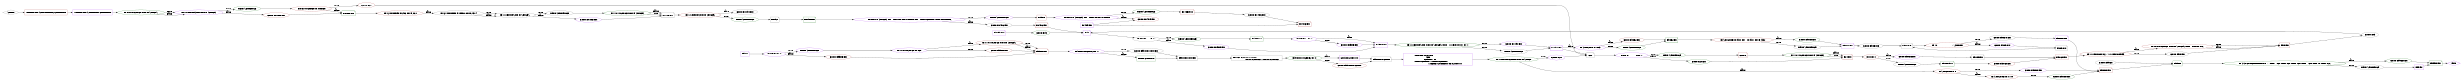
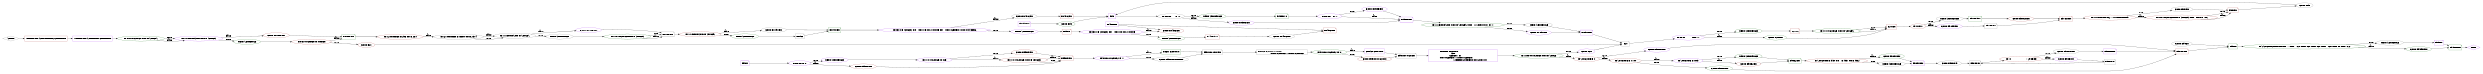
  digraph {
    rankdir=LR
    node [color=purple shape=ellipse]
    n1 [color=gray40 label=START shape=diamond]
    n2 [color=brown label="WHENEVER SQLWARNING CONTINUE" shape=box]
    n3 [label="WHENEVER SQLERROR CONTINUE" shape=box]
    n4 [color=darkgreen label="IF ZY01-YCOPCB NOT = SPACES"]
    n5 [label="IF WWBR-XRSTID NOT = SPACES"]
    n6 [color=darkgreen label="NEXT SENTENCE"]
    n7 [color=brown label="GOTO F0XHD-FN"]
    n8 [color=brown label="IF PC00-YCTREP = 'ARRET'"]
    n9 [color=darkgreen label="F0XHD-FN" shape=note]
    n10 [color=brown label="GOTO F20"]
    n11 [color=brown label="IF ZJ1A-YAIRET = 256 OR = 260"]
    n12 [color=gray40 label=F20 shape=note]
    n13 [label="IF FT =            ALL '1'"]
    n14 [color=gray40 label="IF ZJ1A-YAIRET = ZERO OR = 2304"]
    n15 [color=gray40 label="GOTO F99EA"]
    n16 [color=darkgreen label=F99EA shape=note]
    n17 [color=gray40 label="IF WWBR-XRSTID = SPACES"]
    n18 [color=darkgreen label="IF S-SPCB-XCORET NOT = '  ' AND   'GE' AND 'GB' AND 'GK' AND   'GA' AND 'II' AND 'GG'"]
    n19 [color=gray40 label="NEXT SENTENCE"]
    n20 [label="GOTO F0ZRB-FN"]
    n21 [color=darkgreen label="IF Z101-YCOPCB NOT = SPACES"]
    n22 [color=gray40 label="F0ZRB-FN" shape=note]
    n23 [color=brown label="IF WWBR-XRSTID = SPACES"]
    n24 [color=darkgreen label="NEXT SENTENCE"]
    n25 [color=gray40 label="GOTO F0Z90-FN"]
    n26 [color=gray40 label=F0Z92 shape=note]
    n27 [color=darkgreen label="F0Z90-FN" shape=note]
    n28 [label="IF AP00 = SPACES OR    AP00 = LOW-VALUE OR    AP00-CERETV NOT NUMERIC"]
    n29 [label="NEXT SENTENCE"]
    n30 [color=gray40 label="GOTO F04PC-FN"]
    n31 [color=brown label=F05PE shape=note]
    n32 [color=brown label="F04PC-FN" shape=note]
    n33 [label="IF AP00 = SPACES OR    AP00 = LOW-VALUE"]
    n34 [label=F05 shape=note]
    n35 [color=darkgreen label="NEXT SENTENCE"]
    n36 [color=brown label="GOTO F04PE-FN"]
    n37 [color=brown label="F04PE-900" shape=note]
    n38 [color=gray40 label="GOTO F04PG-FN"]
    n39 [label="F04PE-FN" shape=note]
    n40 [color=brown label="F04PG-FN" shape=note]
    n41 [color=gray40 label="IF RB-FT       = '0'"]
    n42 [color=darkgreen label="NEXT SENTENCE"]
    n43 [label="GOTO F05RB-FN"]
    n44 [color=darkgreen label="F05RB-10" shape=note]
    n45 [label="F05RB-FN" shape=note]
    n46 [label="IF RB-FT    = '1'"]
    n47 [color=darkgreen label="IF WWBR-XRSTID NOT = SPACES AND   WWBR-ZA001 = '1'"]
    n48 [label="GOTO F05RB-FN"]
    n49 [color=gray40 label="NEXT SENTENCE"]
    n50 [label="GOTO F1090-FN"]
    n51 [label="F1090-FN" shape=note]
    n52 [color=darkgreen label="NEXT SENTENCE"]
    n53 [color=darkgreen label="GOTO F20-FN"]
    n54 [color=brown label=F20PC shape=note]
    n55 [color=brown label="F20-FN" shape=note]
    n56 [color=darkgreen label="IF Z101-YCOPCB NOT = SPACES"]
    n57 [color=brown label="IF IK = 0"]
    n58 [color=gray40 label="NEXT SENTENCE"]
    n59 [label="GOTO F50FF-FN"]
    n60 [color=darkgreen label="F50FF-900" shape=note]
    n61 [color=gray40 label="F50FF-FN" shape=note]
    n62 [color=brown label="GOTO F50GL-FN"]
    n63 [color=brown label="F50GL-FN" shape=note]
    n64 [color=brown label="IF WWBR-YQTMAJ < WWBR-YQTRE9"]
    n65 [color=gray40 label="GOTO F9R-FN"]
    n66 [color=brown label="IF ZY01-YCOPCB NOT = SPACES AND   NOT = 'QC'"]
    n67 [color=brown label="F9R-FN" shape=note]
    n68 [color=gray40 label="GOTO F05"]
    n69 [label="F9Z99-FN" shape=note]
    n70 [color=darkgreen label="GOTO F05"]
    n71 [label="F95-A" shape=note]
    n72 [label="IF RB-FT = '0'"]
    n73 [label="NEXT SENTENCE"]
    n74 [color=brown label="GOTO F95RB-FN"]
    n75 [label="IF Z101-YCOPCB = 'GB'"]
    n76 [color=brown label="F95RB-FN" shape=note]
    n77 [color=brown label="GOTO F95RB-FN"]
    n78 [color=brown label="IF Z101-YCOPCB NOT = SPACES"]
    n79 [label="IF 9-TQ00-YCFDB2 = '1'"]
    n80 [color=gray40 label="GOTO F95-TQ00-RU-FN"]
    n81 [color=darkgreen label="OPEN C-TQ00-U" shape=box]
    n82 [color=gray40 label="F95-TQ00-RU-FN" shape=note]
    n83 [color=gray40 label="FETCH C-TQ00-U INTO                                      \n                :TQ00-COETCF :V-TQ00-COETCF" shape=box]
    n84 [color=darkgreen label="IF 9-TQ00-YCFDB2 = '0'"]
    n85 [color=brown label="GOTO F95-TQ00-CL-FN"]
    n86 [label="CLOSE C-TQ00-U" shape=box]
    n87 [color=gray40 label="F95-TQ00-CL-FN" shape=note]
    n88 [label="UPDATE ALCMDE                                            \n                       SET                                                      \n                       CERETV  =                                                \n                :TQ00-CERETV :V-TQ00-CERETV                                     \n                       WHERE CURRENT OF C-TQ00-U" shape=box]
    n89 [color=darkgreen label="IF W-DD00-YCORET NOT = SPACE"]
    n90 [label="GOTO F20"]
    n91 [color=brown label="IF SQLCODE = 0"]
    n92 [label="GOTO F98BD-FN"]
    n93 [color=brown label="IF SQLCODE = +100"]
    n94 [color=brown label="F98BD-FN" shape=note]
    n95 [color=darkgreen label="GOTO F98BD-FN"]
    n96 [label="IF SQLCODE = -803"]
    n97 [color=darkgreen label="NEXT SENTENCE"]
    n98 [color=brown label="GOTO F98BJ-FN"]
    n99 [color=darkgreen label="F98BJ-FN" shape=note]
    n100 [color=brown label="IF SQLCODE = -530 OR    = -531 OR = -532"]
    n101 [color=gray40 label="NEXT SENTENCE"]
    n102 [color=darkgreen label="GOTO F98BL-FN"]
    n103 [label="F98BL-FN" shape=note]
    n104 [color=gray40 label="GOTO F98BQ-B"]
    n105 [color=gray40 label="F98BQ-B" shape=note]
    n106 [color=brown label="IF 10                       <  J98BQR"]
    n107 [color=gray40 label="F98BQ-A" shape=note]
    n108 [color=gray40 label="GOTO F98BQ-FN"]
    n109 [label="GOTO F98BQ-A"]
    n110 [label="F98BQ-FN" shape=note]
    n111 [color=gray40 label="NEXT SENTENCE"]
    n112 [color=darkgreen label="GOTO F99ER-FN"]
    n113 [label=F99EU shape=note]
    n114 [color=darkgreen label="F99ER-FN" shape=note]
    n115 [label=END shape=diamond]
    n1 -> n2
    n2 -> n3
    n3 -> n4
    n4 -> n5 [label=True]
    n4 -> n5 [label=False]
    n5 -> n6 [label=True]
    n5 -> n7 [label=False]
    n6 -> n8
    n7 -> n9
    n8 -> n9 [label=False]
    n8 -> n10 [label=True]
    n9 -> n11
    n10 -> n12
    n11 -> n14 [label=False]
    n12 -> n13
    n13 -> n52 [label=True]
    n13 -> n53 [label=False]
    n14 -> n17 [label=True]
    n14 -> n17 [label=False]
    n15 -> n16
    n16 -> n18
    n17 -> n19 [label=True]
    n17 -> n20 [label=False]
    n18 -> n111 [label=True]
    n18 -> n112 [label=False]
    n19 -> n21
    n20 -> n22
    n21 -> n22 [label=True]
    n21 -> n22 [label=False]
    n22 -> n23
    n23 -> n24 [label=True]
    n23 -> n25 [label=False]
    n24 -> n26
+   n25 -> n27
    n26 -> n27
    n27 -> n28
    n28 -> n29 [label=True]
    n28 -> n30 [label=False]
    n29 -> n31
    n30 -> n32
    n31 -> n33
    n32 -> n34
    n33 -> n35 [label=True]
    n33 -> n36 [label=False]
    n34 -> n41
    n35 -> n37
    n37 -> n38
    n38 -> n40
    n39 -> n36
    n39 -> n40
    n41 -> n42 [label=True]
    n41 -> n43 [label=False]
    n42 -> n44
    n43 -> n45
    n44 -> n46
    n45 -> n47
    n46 -> n45 [label=False]
    n46 -> n48 [label=True]
    n47 -> n49 [label=True]
    n47 -> n50 [label=True]
    n48 -> n45
    n49 -> n51
    n50 -> n51
    n51 -> n12
    n52 -> n54
    n53 -> n55
    n54 -> n56
    n55 -> n57
    n56 -> n55 [label=True]
    n56 -> n55 [label=False]
    n57 -> n58 [label=True]
    n57 -> n59 [label=False]
    n58 -> n60
    n59 -> n61
    n60 -> n62
    n61 -> n63
    n62 -> n63
    n63 -> n64
    n64 -> n65 [label=True]
    n64 -> n66 [label=False]
    n65 -> n67
    n66 -> n67 [label=True]
    n66 -> n67 [label=False]
    n67 -> n68
    n68 -> n34
    n69 -> n70
    n70 -> n34
    n71 -> n72
    n72 -> n73 [label=True]
    n72 -> n74 [label=False]
    n73 -> n75
    n74 -> n76
    n75 -> n77 [label=True]
    n75 -> n78 [label=False]
    n76 -> n79
    n77 -> n76
    n78 -> n76 [label=True]
    n78 -> n76 [label=False]
    n79 -> n80 [label=True]
    n79 -> n81 [label=False]
    n80 -> n82
    n81 -> n82
    n82 -> n83
    n83 -> n84
    n84 -> n85 [label=True]
    n84 -> n86 [label=False]
    n85 -> n87
    n86 -> n87
    n87 -> n88
    n88 -> n89
    n89 -> n90 [label=True]
    n89 -> n91 [label=False]
    n90 -> n12
    n91 -> n92 [label=True]
    n91 -> n93 [label=False]
    n92 -> n94
    n93 -> n95 [label=True]
-   n51 -> n96 [label=False]
+   n93 -> n96 [label=False]
    n94 -> n16
    n95 -> n94
    n96 -> n97 [label=True]
    n96 -> n98 [label=False]
    n97 -> n99
    n98 -> n99
    n99 -> n100
    n100 -> n101 [label=True]
    n100 -> n102 [label=False]
    n101 -> n103
    n102 -> n103
    n103 -> n104
    n104 -> n105
    n105 -> n106
    n106 -> n108 [label=True]
    n106 -> n109 [label=False]
    n107 -> n105
    n108 -> n110
    n109 -> n107
    n110 -> n94
    n111 -> n113
    n112 -> n114
    n113 -> n114
    n114 -> n115
  }
